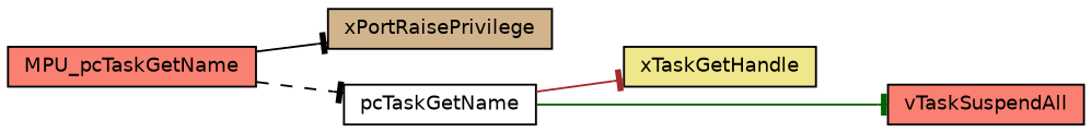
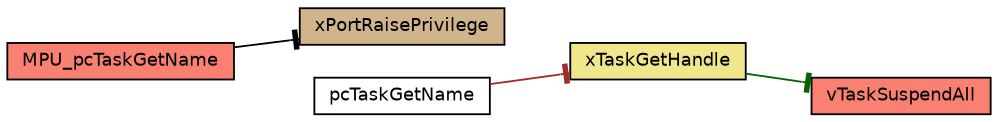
  digraph {
    rankdir=LR
    node [color=black fillcolor=salmon fontname=Helvetica fontsize=10 shape=record style=filled]
    edge [arrowhead=tee color=black fontname=Helvetica fontsize=10 labelfontname=Helvetica labelfontsize=10 style=solid]
    n1 [fontcolor=black height=0.2 label=MPU_pcTaskGetName width=0.4]
    n2 [fillcolor=tan height=0.2 label=xPortRaisePrivilege width=0.4]
    n3 [fillcolor=white height=0.2 label=pcTaskGetName width=0.4]
    n4 [fillcolor=khaki height=0.2 label=xTaskGetHandle width=0.4]
    n5 [height=0.2 label=vTaskSuspendAll width=0.4]
    n1 -> n2
-   n1 -> n3 [style=dashed]
    n3 -> n4 [color=brown]
-   n3 -> n5 [color=darkgreen]
+   n4 -> n5 [color=darkgreen]
  }
